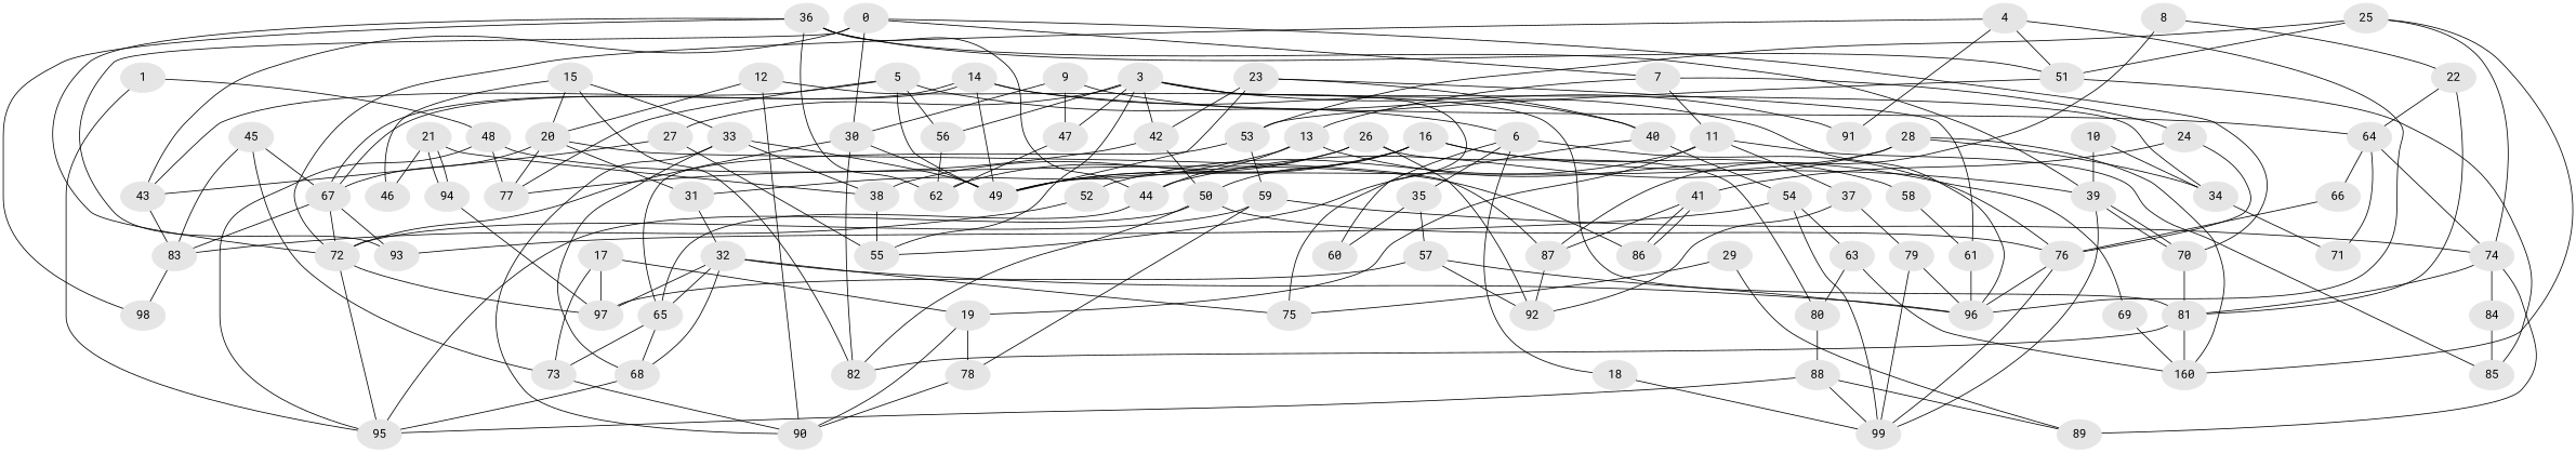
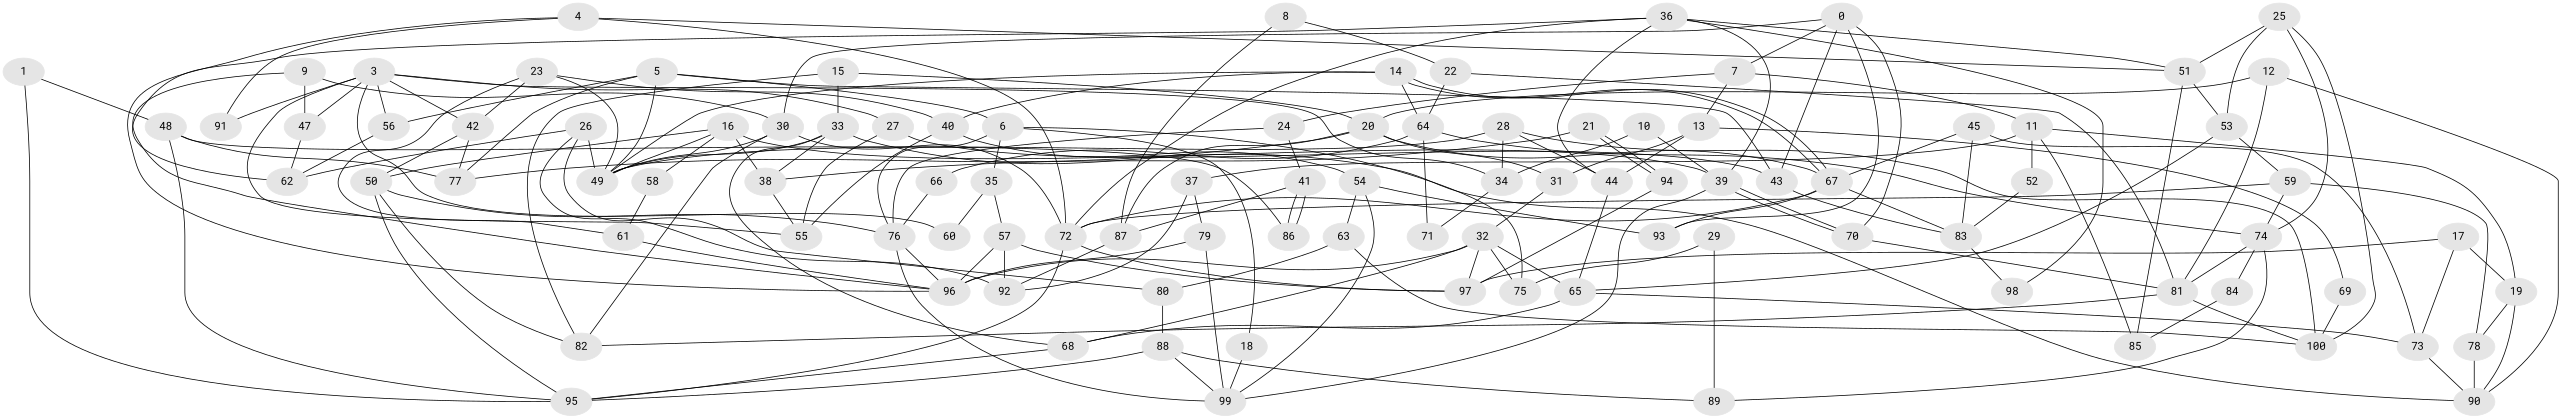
  graph {
    fontname="Roboto Mono"
    node [color=gray90 fontname="Roboto Mono" style=filled]
    edge [fontname="Roboto Mono"]
    1
    48
    95
    77
    86
    n6 [label=0]
    7
    30
    43
    70
    93
    11
    13
    24
    72
    49
    82
    83
    81
    3
    27
    34
    42
    47
    55
    56
    60
    91
    71
    50
    62
    4
    51
    96
    85
    53
    97
    5
    6
    18
    35
    75
    76
    99
    57
    19
    37
    52
    31
    44
    69
    41
    8
    22
    87
    64
    92
    9
    10
    39
    90
    78
    79
    12
    20
    67
-   100 [label=160]
+   100
    32
    65
    14
    40
    54
    74
    66
    15
    33
-   46
    38
    68
    16
    58
    61
    17
    73
    21
    94
    23
    25
    59
    89
    84
    26
    80
    88
    28
    29
    36
    98
    63
    45
    1 -- 48
    1 -- 95
    48 -- 95
    48 -- 77
    48 -- 86
    n6 -- 7
    n6 -- 30
    n6 -- 43
    n6 -- 70
    n6 -- 93
    7 -- 11
    7 -- 13
    7 -- 24
    30 -- 72
    30 -- 49
    30 -- 82
    43 -- 83
    70 -- 81
    11 -- 85
    11 -- 19
    11 -- 37
    11 -- 52
    13 -- 31
    13 -- 44
    13 -- 69
    24 -- 76
    24 -- 41
    72 -- 95
    72 -- 97
    83 -- 98
    81 -- 82
    81 -- 100
    3 -- 27
    3 -- 34
    3 -- 42
    3 -- 47
    3 -- 55
    3 -- 56
    3 -- 60
    3 -- 91
    27 -- 43
    27 -- 55
    34 -- 71
    42 -- 77
    42 -- 50
    47 -- 62
    56 -- 62
    50 -- 95
    50 -- 82
    50 -- 76
    4 -- 72
    4 -- 91
    4 -- 51
    4 -- 96
    51 -- 85
    51 -- 53
    53 -- 65
    53 -- 59
    5 -- 77
    5 -- 43
    5 -- 49
    5 -- 56
    5 -- 6
    6 -- 18
    6 -- 35
    6 -- 75
    6 -- 76
    18 -- 99
    35 -- 60
    35 -- 57
    76 -- 96
    76 -- 99
    57 -- 96
    57 -- 97
    57 -- 92
    19 -- 90
    19 -- 78
    37 -- 92
    37 -- 79
    52 -- 83
    31 -- 32
    44 -- 65
    69 -- 100
    41 -- 86
    41 -- 86
    41 -- 87
    8 -- 22
    8 -- 87
    22 -- 81
    22 -- 64
    87 -- 92
    64 -- 71
    64 -- 74
    64 -- 66
    9 -- 30
    9 -- 47
    9 -- 96
    10 -- 34
    10 -- 39
    39 -- 70
    39 -- 70
    39 -- 99
    78 -- 90
    79 -- 96
    79 -- 99
    12 -- 81
    12 -- 90
    12 -- 20
    20 -- 77
    20 -- 31
    20 -- 87
    20 -- 67
    67 -- 93
    67 -- 72
    67 -- 83
    32 -- 96
    32 -- 97
    32 -- 75
    32 -- 65
    32 -- 68
    65 -- 68
    65 -- 73
    14 -- 49
    14 -- 64
    14 -- 67
    14 -- 67
    14 -- 40
    40 -- 55
    40 -- 54
    54 -- 93
    54 -- 99
    54 -- 63
    74 -- 81
    74 -- 89
    74 -- 84
    66 -- 76
    15 -- 82
    15 -- 20
    15 -- 33
-   15 -- 46
    33 -- 49
    33 -- 90
    33 -- 38
    33 -- 68
    38 -- 55
    68 -- 95
    16 -- 49
    16 -- 50
    16 -- 39
    16 -- 38
    16 -- 58
    58 -- 61
    61 -- 96
    17 -- 97
    17 -- 19
    17 -- 73
    73 -- 90
-   21 -- 46
    21 -- 38
    21 -- 94
    21 -- 94
    94 -- 97
    23 -- 49
    23 -- 42
    23 -- 40
    23 -- 61
    25 -- 51
    25 -- 53
    25 -- 100
    25 -- 74
    59 -- 72
    59 -- 78
    59 -- 74
    84 -- 85
    26 -- 49
    26 -- 62
    26 -- 92
    26 -- 80
    80 -- 88
    88 -- 95
    88 -- 99
    88 -- 89
    28 -- 49
    28 -- 34
    28 -- 44
    28 -- 100
    29 -- 75
    29 -- 89
    36 -- 72
    36 -- 62
    36 -- 51
    36 -- 44
    36 -- 39
    36 -- 98
    63 -- 100
    63 -- 80
    45 -- 83
    45 -- 67
    45 -- 73
  }
